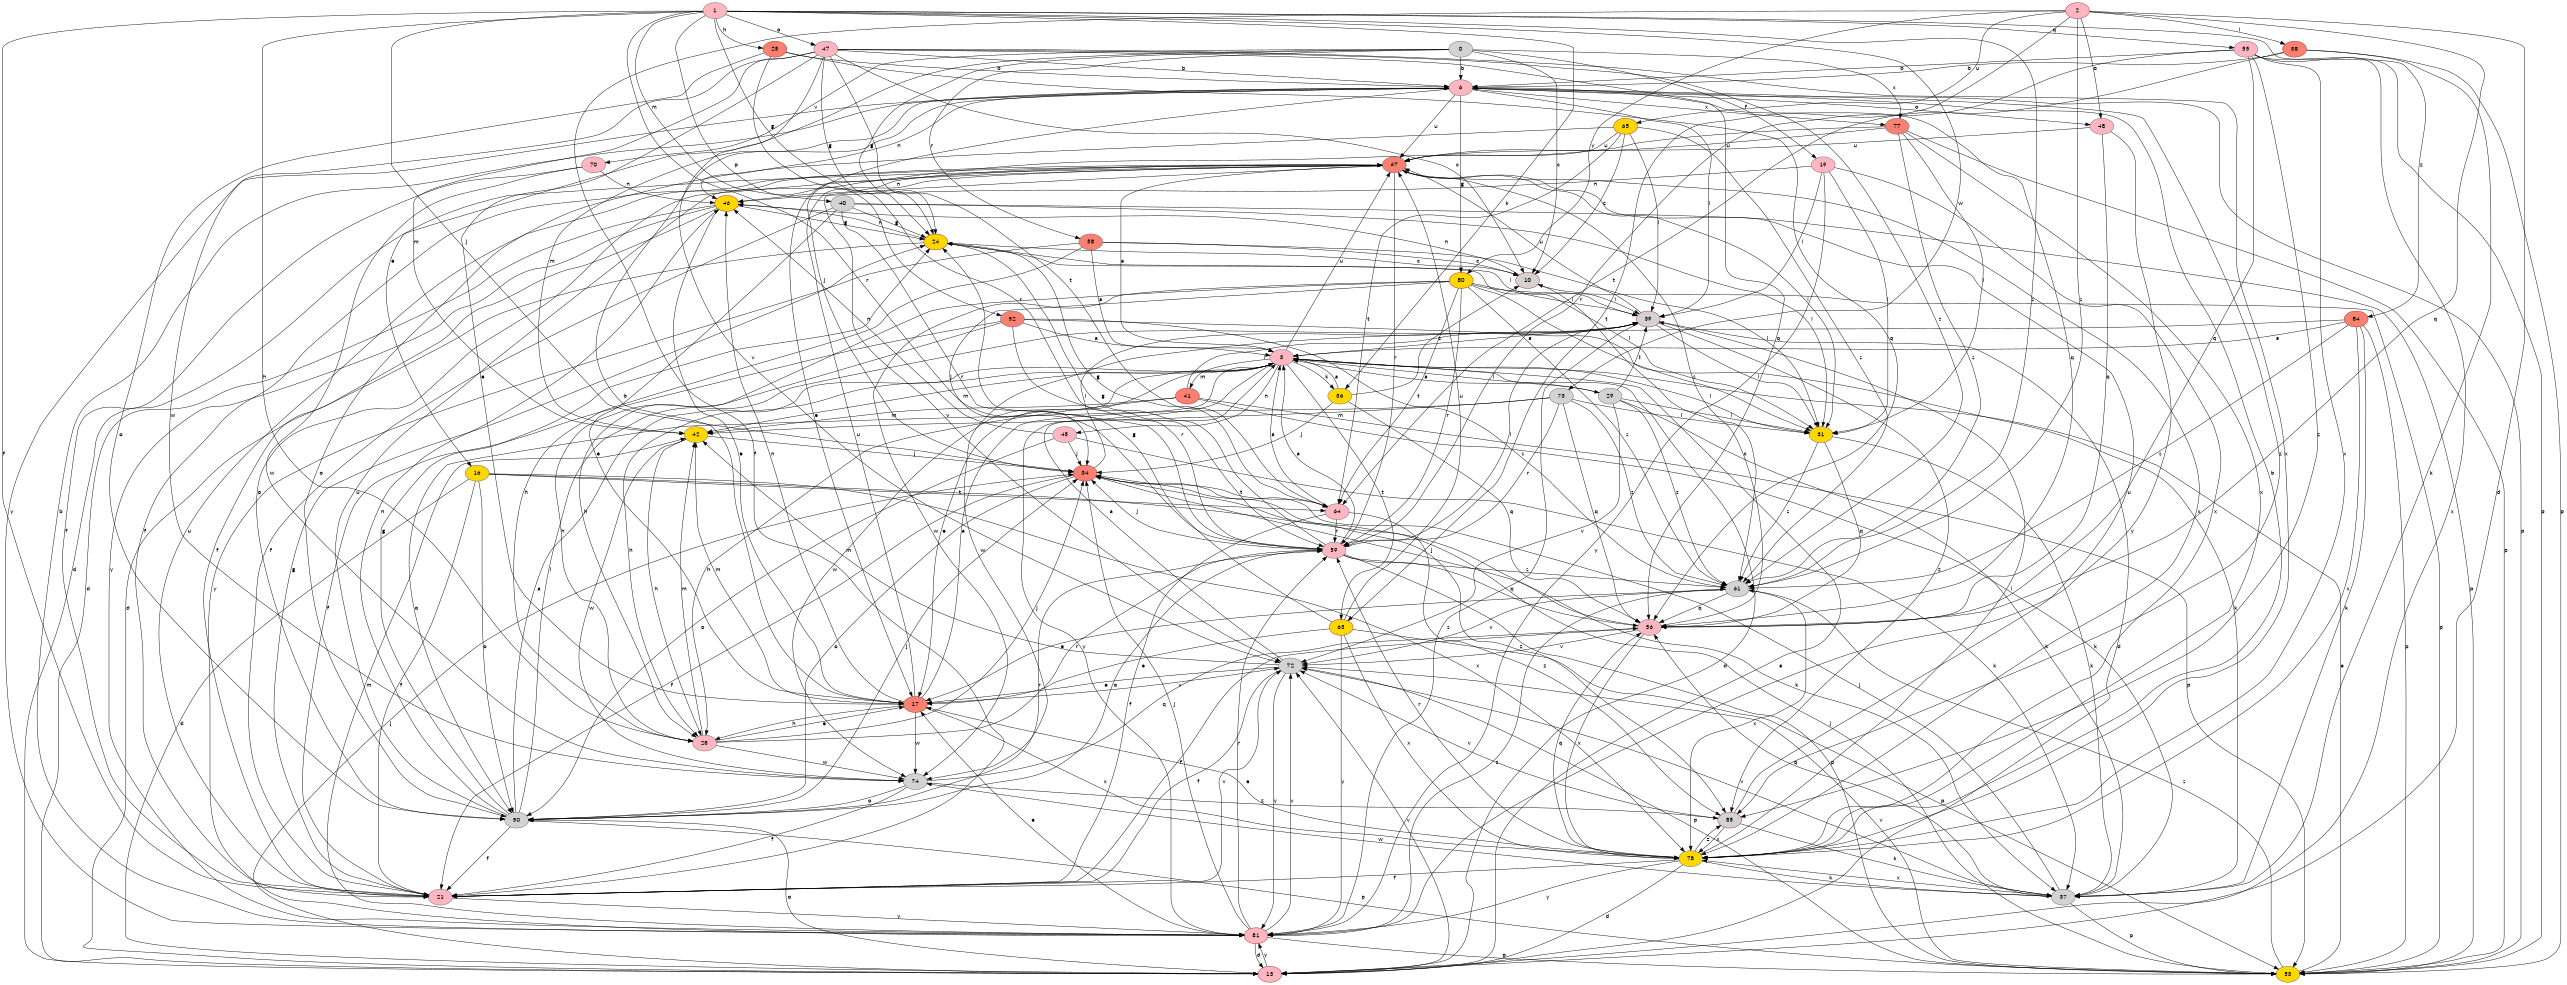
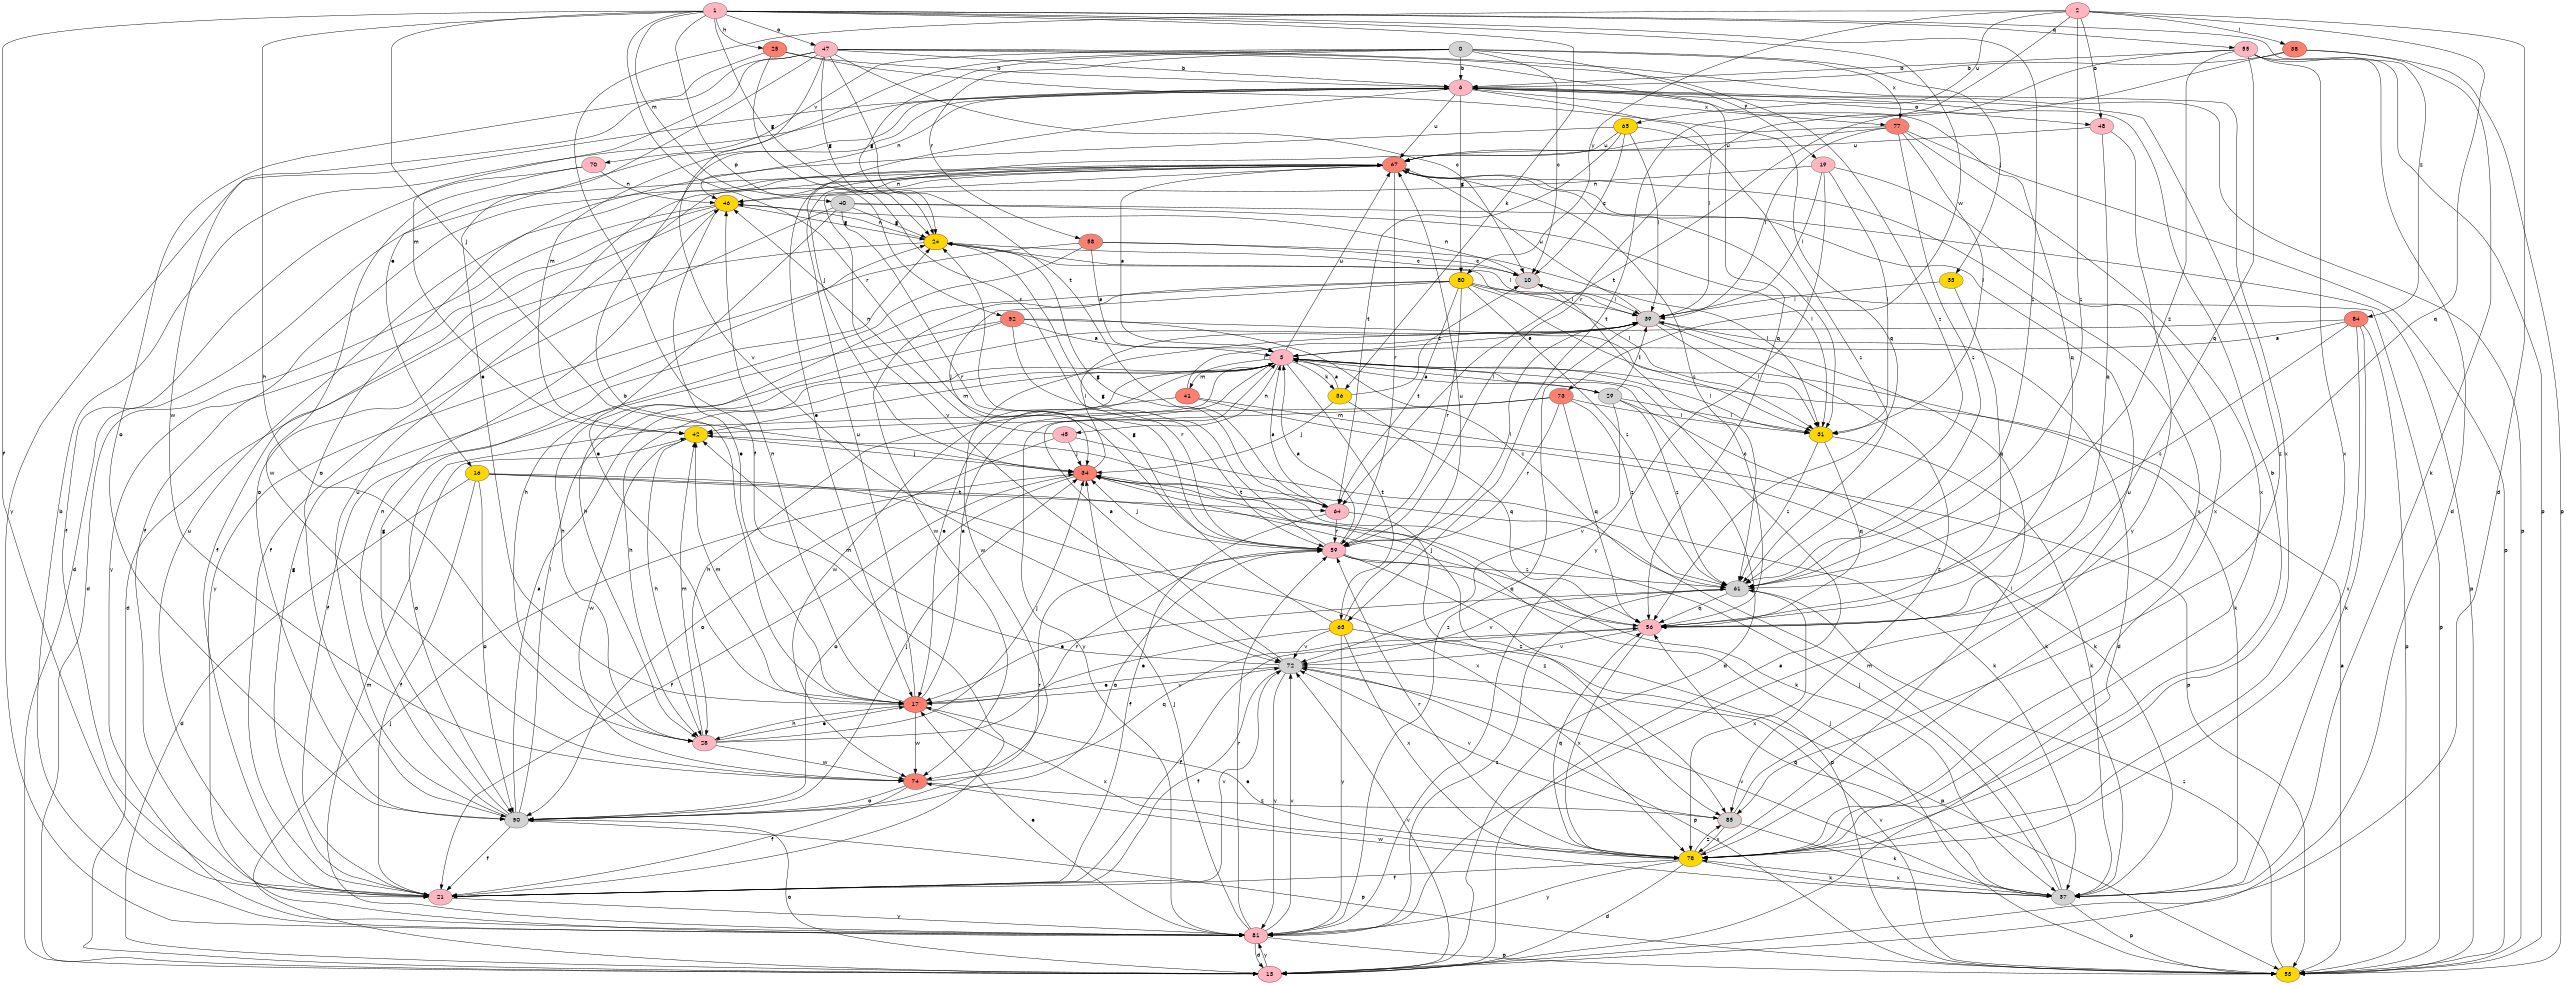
  strict digraph {
    fontname=Lato
    node [color=gray40 fillcolor=lightpink fontname=Lato style=filled]
    edge [fontname=Lato]
    0 [fillcolor=lightgrey]
    6
    10 [color=brown fillcolor=lightgrey]
    16 [fillcolor=gold]
    19
    24 [color=brown fillcolor=gold]
+   33 [fillcolor=gold]
    58 [fillcolor=salmon]
    70
    77 [fillcolor=salmon]
    34 [color=brown fillcolor=salmon]
    48
    56
    80 [color=brown fillcolor=gold]
    42 [fillcolor=gold]
    67 [fillcolor=salmon]
    81 [color=brown]
    39 [color=brown fillcolor=lightgrey]
    46 [color=brown fillcolor=gold]
    53 [fillcolor=gold]
    85 [color=brown fillcolor=lightgrey]
    21
    13 [color=brown]
    50 [fillcolor=lightgrey]
    37 [fillcolor=lightgrey]
    64
    78 [fillcolor=gold]
    31 [fillcolor=gold]
    28
    3
-   74 [fillcolor=lightgrey]
+   74 [fillcolor=salmon]
    61 [fillcolor=lightgrey]
    17 [color=brown fillcolor=salmon]
    1
    25 [color=brown fillcolor=salmon]
    36 [fillcolor=gold]
    40 [fillcolor=lightgrey]
    47
    52 [fillcolor=salmon]
    55
    59
-   73 [fillcolor=lightgrey]
+   73 [fillcolor=salmon]
    84 [color=brown fillcolor=salmon]
    72 [fillcolor=lightgrey]
    2 [color=brown]
    38 [color=brown fillcolor=salmon]
    63 [color=brown fillcolor=gold]
    65 [color=brown fillcolor=gold]
    29 [fillcolor=lightgrey]
    41 [color=brown fillcolor=salmon]
    45
    0 -> 6 [label=b]
    0 -> 10 [label=c]
    0 -> 16 [label=e]
    0 -> 19 [label=f]
    0 -> 24 [label=g]
+   0 -> 33 [label=j]
    0 -> 58 [label=r]
    0 -> 70 [label=v]
    0 -> 77 [label=x]
    6 -> 77 [label=x]
    6 -> 34 [label=j]
    6 -> 48 [label=o]
    6 -> 56 [label=q]
    6 -> 80 [label=g]
    6 -> 42 [label=m]
    6 -> 67 [label=u]
    6 -> 81 [label=y]
    6 -> 39 [label=l]
    6 -> 46 [label=n]
    6 -> 53 [label=p]
    6 -> 85 [label=z]
    10 -> 39 [label=l]
    10 -> 46 [label=n]
    16 -> 21 [label=f]
    16 -> 13 [label=d]
    16 -> 50 [label=o]
    16 -> 37 [label=k]
    16 -> 64 [label=t]
    16 -> 78 [label=x]
    19 -> 81 [label=y]
    19 -> 39 [label=l]
    19 -> 46 [label=n]
    19 -> 78 [label=x]
    19 -> 31 [label=i]
    24 -> 10 [label=c]
    24 -> 39 [label=l]
    24 -> 46 [label=n]
    24 -> 13 [label=d]
    24 -> 31 [label=i]
+   33 -> 56 [label=q]
+   33 -> 39 [label=l]
    58 -> 10 [label=c]
    58 -> 81 [label=y]
    58 -> 31 [label=i]
    58 -> 28 [label=h]
    58 -> 3 [label=a]
    70 -> 46 [label=n]
    70 -> 21 [label=f]
    70 -> 74 [label=w]
    77 -> 67 [label=u]
+   77 -> 39 [label=l]
    77 -> 53 [label=p]
    77 -> 78 [label=x]
    77 -> 31 [label=i]
    77 -> 61 [label=s]
    77 -> 17 [label=e]
    34 -> 39 [label=l]
    34 -> 85 [label=z]
    34 -> 21 [label=f]
    34 -> 50 [label=o]
    34 -> 64 [label=t]
    48 -> 56 [label=q]
    48 -> 67 [label=u]
    48 -> 81 [label=y]
    56 -> 10 [label=c]
    56 -> 34 [label=j]
    56 -> 21 [label=f]
    56 -> 78 [label=x]
    56 -> 72 [label=v]
    80 -> 34 [label=j]
    80 -> 39 [label=l]
    80 -> 53 [label=p]
    80 -> 64 [label=t]
    80 -> 31 [label=i]
    80 -> 28 [label=h]
    80 -> 74 [label=w]
    80 -> 61 [label=s]
    80 -> 59 [label=r]
    42 -> 34 [label=j]
    42 -> 28 [label=h]
    42 -> 74 [label=w]
    67 -> 46 [label=n]
    67 -> 21 [label=f]
    67 -> 13 [label=d]
    67 -> 50 [label=o]
    67 -> 78 [label=x]
    67 -> 31 [label=i]
    67 -> 3 [label=a]
    67 -> 61 [label=s]
    67 -> 59 [label=r]
    67 -> 72 [label=v]
    81 -> 6 [label=b]
    81 -> 34 [label=j]
    81 -> 42 [label=m]
    81 -> 53 [label=p]
    81 -> 13 [label=d]
    81 -> 61 [label=s]
    81 -> 17 [label=e]
    81 -> 59 [label=r]
    81 -> 72 [label=v]
    39 -> 67 [label=u]
    39 -> 81 [label=s]
    39 -> 85 [label=z]
    39 -> 13 [label=d]
    39 -> 31 [label=i]
    39 -> 3 [label=a]
    46 -> 24 [label=g]
    46 -> 81 [label=y]
    46 -> 21 [label=f]
    46 -> 13 [label=d]
    46 -> 17 [label=e]
    53 -> 34 [label=j]
    53 -> 3 [label=a]
    53 -> 61 [label=s]
    53 -> 72 [label=v]
    85 -> 67 [label=u]
    85 -> 37 [label=k]
    85 -> 78 [label=x]
    85 -> 72 [label=v]
    21 -> 24 [label=g]
    21 -> 67 [label=u]
    21 -> 81 [label=y]
    21 -> 72 [label=v]
    13 -> 34 [label=j]
    13 -> 81 [label=y]
    13 -> 50 [label=o]
    13 -> 3 [label=a]
    13 -> 72 [label=v]
    50 -> 24 [label=g]
    50 -> 34 [label=j]
    50 -> 67 [label=u]
    50 -> 39 [label=l]
    50 -> 46 [label=n]
    50 -> 53 [label=p]
    50 -> 21 [label=f]
    50 -> 3 [label=a]
    50 -> 59 [label=r]
    37 -> 34 [label=j]
    37 -> 56 [label=q]
-   41 -> 42 [label=m]
+   37 -> 42 [label=m]
    37 -> 53 [label=p]
    37 -> 78 [label=x]
    37 -> 74 [label=w]
    37 -> 72 [label=v]
    64 -> 24 [label=g]
    64 -> 85 [label=z]
    64 -> 21 [label=f]
    64 -> 3 [label=a]
    64 -> 59 [label=r]
    78 -> 6 [label=b]
    78 -> 56 [label=q]
    78 -> 81 [label=y]
    78 -> 39 [label=l]
    78 -> 85 [label=z]
    78 -> 21 [label=f]
    78 -> 13 [label=d]
    78 -> 37 [label=k]
    78 -> 17 [label=e]
    78 -> 59 [label=r]
    31 -> 56 [label=q]
    31 -> 37 [label=k]
    31 -> 61 [label=s]
    28 -> 34 [label=j]
    28 -> 42 [label=m]
    28 -> 74 [label=w]
    28 -> 17 [label=e]
    28 -> 59 [label=r]
    3 -> 42 [label=m]
    3 -> 67 [label=u]
    3 -> 81 [label=y]
    3 -> 13 [label=d]
    3 -> 31 [label=i]
    3 -> 28 [label=h]
    3 -> 74 [label=w]
    3 -> 17 [label=e]
    3 -> 36 [label=k]
    3 -> 63 [label=t]
    3 -> 29 [label=i]
    3 -> 41 [label=m]
    3 -> 45 [label=n]
    74 -> 56 [label=q]
    74 -> 85 [label=z]
    74 -> 21 [label=f]
    74 -> 50 [label=o]
    61 -> 56 [label=q]
    61 -> 78 [label=x]
    61 -> 17 [label=e]
    61 -> 72 [label=v]
    17 -> 6 [label=b]
    17 -> 42 [label=m]
    17 -> 67 [label=u]
    17 -> 46 [label=n]
    17 -> 78 [label=x]
    17 -> 28 [label=h]
    17 -> 3 [label=a]
    17 -> 74 [label=w]
    17 -> 72 [label=v]
    1 -> 24 [label=g]
    1 -> 34 [label=j]
    1 -> 21 [label=f]
    1 -> 28 [label=h]
    1 -> 61 [label=s]
    1 -> 25 [label=h]
    1 -> 36 [label=k]
    1 -> 40 [label=m]
    1 -> 47 [label=o]
    1 -> 52 [label=p]
    1 -> 55 [label=q]
    1 -> 59 [label=r]
    1 -> 73 [label=w]
    1 -> 84 [label=z]
    25 -> 6 [label=b]
    25 -> 56 [label=q]
    25 -> 50 [label=o]
    25 -> 59 [label=r]
    36 -> 10 [label=c]
    36 -> 34 [label=j]
    36 -> 56 [label=q]
    36 -> 3 [label=a]
    40 -> 24 [label=g]
    40 -> 53 [label=p]
    40 -> 21 [label=f]
    40 -> 31 [label=i]
    40 -> 17 [label=e]
    40 -> 59 [label=r]
    47 -> 6 [label=b]
    47 -> 10 [label=c]
    47 -> 24 [label=g]
    47 -> 56 [label=q]
    47 -> 42 [label=m]
    47 -> 64 [label=t]
    47 -> 78 [label=x]
    47 -> 74 [label=w]
    47 -> 61 [label=s]
    47 -> 17 [label=e]
    47 -> 72 [label=v]
    52 -> 21 [label=f]
    52 -> 37 [label=k]
    52 -> 28 [label=h]
    52 -> 3 [label=a]
    52 -> 61 [label=s]
    52 -> 59 [label=r]
    55 -> 6 [label=b]
    55 -> 56 [label=q]
    55 -> 53 [label=p]
-   55 -> 85 [label=z]
-   55 -> 13 [label=x]
+   55 -> 61 [label=z]
+   55 -> 13 [label=d]
    55 -> 78 [label=x]
    55 -> 59 [label=r]
    59 -> 24 [label=g]
    59 -> 34 [label=j]
    59 -> 56 [label=q]
    59 -> 39 [label=l]
    59 -> 53 [label=p]
    59 -> 50 [label=o]
    59 -> 3 [label=a]
    59 -> 61 [label=s]
    73 -> 56 [label=q]
    73 -> 42 [label=m]
    73 -> 50 [label=o]
    73 -> 31 [label=i]
    73 -> 61 [label=s]
    73 -> 59 [label=r]
    84 -> 53 [label=p]
    84 -> 37 [label=k]
    84 -> 78 [label=x]
    84 -> 3 [label=a]
    84 -> 74 [label=w]
    84 -> 61 [label=s]
    72 -> 42 [label=m]
    72 -> 81 [label=y]
    72 -> 53 [label=p]
    72 -> 21 [label=f]
    72 -> 3 [label=a]
    72 -> 17 [label=e]
    2 -> 48 [label=o]
    2 -> 56 [label=q]
    2 -> 80 [label=y]
    2 -> 21 [label=f]
    2 -> 13 [label=d]
    2 -> 61 [label=s]
    2 -> 38 [label=l]
    2 -> 63 [label=t]
    2 -> 65 [label=u]
    38 -> 6 [label=b]
    38 -> 53 [label=p]
    38 -> 37 [label=k]
    38 -> 64 [label=t]
    63 -> 24 [label=g]
    63 -> 67 [label=u]
    63 -> 81 [label=y]
    63 -> 53 [label=p]
    63 -> 78 [label=x]
    63 -> 17 [label=e]
+   63 -> 72 [label=v]
    65 -> 10 [label=c]
    65 -> 67 [label=u]
    65 -> 39 [label=l]
    65 -> 50 [label=o]
    65 -> 64 [label=t]
    65 -> 61 [label=s]
    29 -> 39 [label=l]
    29 -> 37 [label=k]
    29 -> 31 [label=i]
    29 -> 3 [label=a]
    29 -> 61 [label=s]
    29 -> 72 [label=v]
    41 -> 39 [label=l]
    41 -> 53 [label=p]
    41 -> 37 [label=k]
    41 -> 28 [label=h]
    45 -> 34 [label=j]
    45 -> 46 [label=n]
    45 -> 50 [label=o]
    45 -> 37 [label=k]
  }
